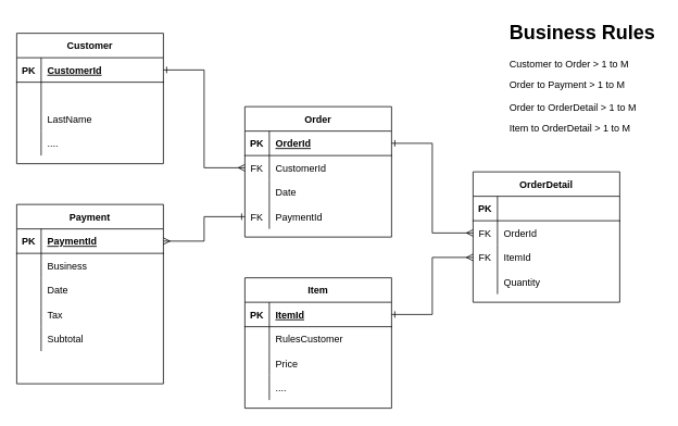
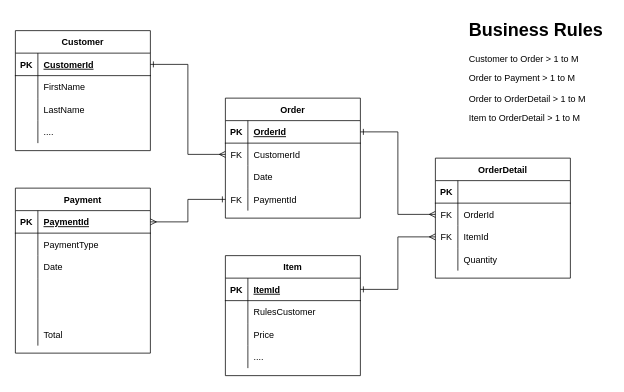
  <mxCell id="0" />
  <mxCell id="1" parent="0" />
  <mxCell id="2" value="Customer" style="shape=table;startSize=30;container=1;collapsible=1;childLayout=tableLayout;fixedRows=1;rowLines=0;fontStyle=1;align=center;resizeLast=1;" vertex="1" parent="1"><mxGeometry x="20" y="40" width="180" height="160" as="geometry" /></mxCell>
  <mxCell id="3" value="" style="shape=partialRectangle;collapsible=0;dropTarget=0;pointerEvents=0;fillColor=none;top=0;left=0;bottom=1;right=0;points=[[0,0.5],[1,0.5]];portConstraint=eastwest;" vertex="1" parent="2"><mxGeometry y="30" width="180" height="30" as="geometry" /></mxCell>
  <mxCell id="4" value="PK" style="shape=partialRectangle;connectable=0;fillColor=none;top=0;left=0;bottom=0;right=0;fontStyle=1;overflow=hidden;" vertex="1" parent="3"><mxGeometry width="30" height="30" as="geometry" /></mxCell>
  <mxCell id="5" value="CustomerId" style="shape=partialRectangle;connectable=0;fillColor=none;top=0;left=0;bottom=0;right=0;align=left;spacingLeft=6;fontStyle=5;overflow=hidden;" vertex="1" parent="3"><mxGeometry x="30" width="150" height="30" as="geometry" /></mxCell>
  <mxCell id="6" value="" style="shape=partialRectangle;collapsible=0;dropTarget=0;pointerEvents=0;fillColor=none;top=0;left=0;bottom=0;right=0;points=[[0,0.5],[1,0.5]];portConstraint=eastwest;" vertex="1" parent="2"><mxGeometry y="60" width="180" height="30" as="geometry" /></mxCell>
  <mxCell id="7" value="" style="shape=partialRectangle;connectable=0;fillColor=none;top=0;left=0;bottom=0;right=0;editable=1;overflow=hidden;" vertex="1" parent="6"><mxGeometry width="30" height="30" as="geometry" /></mxCell>
+ <mxCell id="8" value="FirstName" style="shape=partialRectangle;connectable=0;fillColor=none;top=0;left=0;bottom=0;right=0;align=left;spacingLeft=6;overflow=hidden;" vertex="1" parent="6"><mxGeometry x="30" width="150" height="30" as="geometry" /></mxCell>
  <mxCell id="9" value="" style="shape=partialRectangle;collapsible=0;dropTarget=0;pointerEvents=0;fillColor=none;top=0;left=0;bottom=0;right=0;points=[[0,0.5],[1,0.5]];portConstraint=eastwest;" vertex="1" parent="2"><mxGeometry y="90" width="180" height="30" as="geometry" /></mxCell>
  <mxCell id="10" value="" style="shape=partialRectangle;connectable=0;fillColor=none;top=0;left=0;bottom=0;right=0;editable=1;overflow=hidden;" vertex="1" parent="9"><mxGeometry width="30" height="30" as="geometry" /></mxCell>
  <mxCell id="11" value="LastName" style="shape=partialRectangle;connectable=0;fillColor=none;top=0;left=0;bottom=0;right=0;align=left;spacingLeft=6;overflow=hidden;" vertex="1" parent="9"><mxGeometry x="30" width="150" height="30" as="geometry" /></mxCell>
  <mxCell id="12" value="" style="shape=partialRectangle;collapsible=0;dropTarget=0;pointerEvents=0;fillColor=none;top=0;left=0;bottom=0;right=0;points=[[0,0.5],[1,0.5]];portConstraint=eastwest;" vertex="1" parent="2"><mxGeometry y="120" width="180" height="30" as="geometry" /></mxCell>
  <mxCell id="13" value="" style="shape=partialRectangle;connectable=0;fillColor=none;top=0;left=0;bottom=0;right=0;editable=1;overflow=hidden;" vertex="1" parent="12"><mxGeometry width="30" height="30" as="geometry" /></mxCell>
  <mxCell id="14" value="...." style="shape=partialRectangle;connectable=0;fillColor=none;top=0;left=0;bottom=0;right=0;align=left;spacingLeft=6;overflow=hidden;" vertex="1" parent="12"><mxGeometry x="30" width="150" height="30" as="geometry" /></mxCell>
  <mxCell id="15" value="Item" style="shape=table;startSize=30;container=1;collapsible=1;childLayout=tableLayout;fixedRows=1;rowLines=0;fontStyle=1;align=center;resizeLast=1;" vertex="1" parent="1"><mxGeometry x="300" y="340" width="180" height="160" as="geometry" /></mxCell>
  <mxCell id="16" value="" style="shape=partialRectangle;collapsible=0;dropTarget=0;pointerEvents=0;fillColor=none;top=0;left=0;bottom=1;right=0;points=[[0,0.5],[1,0.5]];portConstraint=eastwest;" vertex="1" parent="15"><mxGeometry y="30" width="180" height="30" as="geometry" /></mxCell>
  <mxCell id="17" value="PK" style="shape=partialRectangle;connectable=0;fillColor=none;top=0;left=0;bottom=0;right=0;fontStyle=1;overflow=hidden;" vertex="1" parent="16"><mxGeometry width="30" height="30" as="geometry" /></mxCell>
  <mxCell id="18" value="ItemId" style="shape=partialRectangle;connectable=0;fillColor=none;top=0;left=0;bottom=0;right=0;align=left;spacingLeft=6;fontStyle=5;overflow=hidden;" vertex="1" parent="16"><mxGeometry x="30" width="150" height="30" as="geometry" /></mxCell>
  <mxCell id="19" value="" style="shape=partialRectangle;collapsible=0;dropTarget=0;pointerEvents=0;fillColor=none;top=0;left=0;bottom=0;right=0;points=[[0,0.5],[1,0.5]];portConstraint=eastwest;" vertex="1" parent="15"><mxGeometry y="60" width="180" height="30" as="geometry" /></mxCell>
  <mxCell id="20" value="" style="shape=partialRectangle;connectable=0;fillColor=none;top=0;left=0;bottom=0;right=0;editable=1;overflow=hidden;" vertex="1" parent="19"><mxGeometry width="30" height="30" as="geometry" /></mxCell>
  <mxCell id="21" value="RulesCustomer" style="shape=partialRectangle;connectable=0;fillColor=none;top=0;left=0;bottom=0;right=0;align=left;spacingLeft=6;overflow=hidden;" vertex="1" parent="19"><mxGeometry x="30" width="150" height="30" as="geometry" /></mxCell>
  <mxCell id="22" value="" style="shape=partialRectangle;collapsible=0;dropTarget=0;pointerEvents=0;fillColor=none;top=0;left=0;bottom=0;right=0;points=[[0,0.5],[1,0.5]];portConstraint=eastwest;" vertex="1" parent="15"><mxGeometry y="90" width="180" height="30" as="geometry" /></mxCell>
  <mxCell id="23" value="" style="shape=partialRectangle;connectable=0;fillColor=none;top=0;left=0;bottom=0;right=0;editable=1;overflow=hidden;" vertex="1" parent="22"><mxGeometry width="30" height="30" as="geometry" /></mxCell>
  <mxCell id="24" value="Price" style="shape=partialRectangle;connectable=0;fillColor=none;top=0;left=0;bottom=0;right=0;align=left;spacingLeft=6;overflow=hidden;" vertex="1" parent="22"><mxGeometry x="30" width="150" height="30" as="geometry" /></mxCell>
  <mxCell id="25" value="" style="shape=partialRectangle;collapsible=0;dropTarget=0;pointerEvents=0;fillColor=none;top=0;left=0;bottom=0;right=0;points=[[0,0.5],[1,0.5]];portConstraint=eastwest;" vertex="1" parent="15"><mxGeometry y="120" width="180" height="30" as="geometry" /></mxCell>
  <mxCell id="26" value="" style="shape=partialRectangle;connectable=0;fillColor=none;top=0;left=0;bottom=0;right=0;editable=1;overflow=hidden;" vertex="1" parent="25"><mxGeometry width="30" height="30" as="geometry" /></mxCell>
  <mxCell id="27" value="...." style="shape=partialRectangle;connectable=0;fillColor=none;top=0;left=0;bottom=0;right=0;align=left;spacingLeft=6;overflow=hidden;" vertex="1" parent="25"><mxGeometry x="30" width="150" height="30" as="geometry" /></mxCell>
  <mxCell id="28" value="Order" style="shape=table;startSize=30;container=1;collapsible=1;childLayout=tableLayout;fixedRows=1;rowLines=0;fontStyle=1;align=center;resizeLast=1;" vertex="1" parent="1"><mxGeometry x="300" y="130" width="180" height="160" as="geometry" /></mxCell>
  <mxCell id="29" value="" style="shape=partialRectangle;collapsible=0;dropTarget=0;pointerEvents=0;fillColor=none;top=0;left=0;bottom=1;right=0;points=[[0,0.5],[1,0.5]];portConstraint=eastwest;" vertex="1" parent="28"><mxGeometry y="30" width="180" height="30" as="geometry" /></mxCell>
  <mxCell id="30" value="PK" style="shape=partialRectangle;connectable=0;fillColor=none;top=0;left=0;bottom=0;right=0;fontStyle=1;overflow=hidden;" vertex="1" parent="29"><mxGeometry width="30" height="30" as="geometry" /></mxCell>
  <mxCell id="31" value="OrderId" style="shape=partialRectangle;connectable=0;fillColor=none;top=0;left=0;bottom=0;right=0;align=left;spacingLeft=6;fontStyle=5;overflow=hidden;" vertex="1" parent="29"><mxGeometry x="30" width="150" height="30" as="geometry" /></mxCell>
  <mxCell id="32" value="" style="shape=partialRectangle;collapsible=0;dropTarget=0;pointerEvents=0;fillColor=none;top=0;left=0;bottom=0;right=0;points=[[0,0.5],[1,0.5]];portConstraint=eastwest;" vertex="1" parent="28"><mxGeometry y="60" width="180" height="30" as="geometry" /></mxCell>
  <mxCell id="33" value="FK" style="shape=partialRectangle;connectable=0;fillColor=none;top=0;left=0;bottom=0;right=0;fontStyle=0;overflow=hidden;" vertex="1" parent="32"><mxGeometry width="30" height="30" as="geometry" /></mxCell>
  <mxCell id="34" value="CustomerId" style="shape=partialRectangle;connectable=0;fillColor=none;top=0;left=0;bottom=0;right=0;align=left;spacingLeft=6;fontStyle=0;overflow=hidden;" vertex="1" parent="32"><mxGeometry x="30" width="150" height="30" as="geometry" /></mxCell>
  <mxCell id="35" value="" style="shape=partialRectangle;collapsible=0;dropTarget=0;pointerEvents=0;fillColor=none;top=0;left=0;bottom=0;right=0;points=[[0,0.5],[1,0.5]];portConstraint=eastwest;" vertex="1" parent="28"><mxGeometry y="90" width="180" height="30" as="geometry" /></mxCell>
  <mxCell id="36" value="" style="shape=partialRectangle;connectable=0;fillColor=none;top=0;left=0;bottom=0;right=0;editable=1;overflow=hidden;" vertex="1" parent="35"><mxGeometry width="30" height="30" as="geometry" /></mxCell>
  <mxCell id="37" value="Date" style="shape=partialRectangle;connectable=0;fillColor=none;top=0;left=0;bottom=0;right=0;align=left;spacingLeft=6;overflow=hidden;" vertex="1" parent="35"><mxGeometry x="30" width="150" height="30" as="geometry" /></mxCell>
  <mxCell id="38" value="" style="shape=partialRectangle;collapsible=0;dropTarget=0;pointerEvents=0;fillColor=none;top=0;left=0;bottom=0;right=0;points=[[0,0.5],[1,0.5]];portConstraint=eastwest;" vertex="1" parent="28"><mxGeometry y="120" width="180" height="30" as="geometry" /></mxCell>
  <mxCell id="39" value="FK" style="shape=partialRectangle;connectable=0;fillColor=none;top=0;left=0;bottom=0;right=0;editable=1;overflow=hidden;" vertex="1" parent="38"><mxGeometry width="30" height="30" as="geometry" /></mxCell>
  <mxCell id="40" value="PaymentId" style="shape=partialRectangle;connectable=0;fillColor=none;top=0;left=0;bottom=0;right=0;align=left;spacingLeft=6;overflow=hidden;" vertex="1" parent="38"><mxGeometry x="30" width="150" height="30" as="geometry" /></mxCell>
  <mxCell id="41" style="edgeStyle=orthogonalEdgeStyle;rounded=0;orthogonalLoop=1;jettySize=auto;html=1;entryX=0;entryY=0.5;entryDx=0;entryDy=0;endArrow=ERmany;endFill=0;startArrow=ERone;startFill=0;" edge="1" parent="1" source="3" target="32"><mxGeometry relative="1" as="geometry" /></mxCell>
  <mxCell id="42" value="Payment" style="shape=table;startSize=30;container=1;collapsible=1;childLayout=tableLayout;fixedRows=1;rowLines=0;fontStyle=1;align=center;resizeLast=1;" vertex="1" parent="1"><mxGeometry x="20" y="250" width="180" height="220" as="geometry" /></mxCell>
  <mxCell id="43" value="" style="shape=partialRectangle;collapsible=0;dropTarget=0;pointerEvents=0;fillColor=none;top=0;left=0;bottom=1;right=0;points=[[0,0.5],[1,0.5]];portConstraint=eastwest;" vertex="1" parent="42"><mxGeometry y="30" width="180" height="30" as="geometry" /></mxCell>
  <mxCell id="44" value="PK" style="shape=partialRectangle;connectable=0;fillColor=none;top=0;left=0;bottom=0;right=0;fontStyle=1;overflow=hidden;" vertex="1" parent="43"><mxGeometry width="30" height="30" as="geometry" /></mxCell>
  <mxCell id="45" value="PaymentId" style="shape=partialRectangle;connectable=0;fillColor=none;top=0;left=0;bottom=0;right=0;align=left;spacingLeft=6;fontStyle=5;overflow=hidden;" vertex="1" parent="43"><mxGeometry x="30" width="150" height="30" as="geometry" /></mxCell>
  <mxCell id="46" value="" style="shape=partialRectangle;collapsible=0;dropTarget=0;pointerEvents=0;fillColor=none;top=0;left=0;bottom=0;right=0;points=[[0,0.5],[1,0.5]];portConstraint=eastwest;" vertex="1" parent="42"><mxGeometry y="60" width="180" height="30" as="geometry" /></mxCell>
  <mxCell id="47" value="" style="shape=partialRectangle;connectable=0;fillColor=none;top=0;left=0;bottom=0;right=0;editable=1;overflow=hidden;" vertex="1" parent="46"><mxGeometry width="30" height="30" as="geometry" /></mxCell>
- <mxCell id="48" value="Business" style="shape=partialRectangle;connectable=0;fillColor=none;top=0;left=0;bottom=0;right=0;align=left;spacingLeft=6;overflow=hidden;" vertex="1" parent="46"><mxGeometry x="30" width="150" height="30" as="geometry" /></mxCell>
+ <mxCell id="48" value="PaymentType" style="shape=partialRectangle;connectable=0;fillColor=none;top=0;left=0;bottom=0;right=0;align=left;spacingLeft=6;overflow=hidden;" vertex="1" parent="46"><mxGeometry x="30" width="150" height="30" as="geometry" /></mxCell>
  <mxCell id="49" value="" style="shape=partialRectangle;collapsible=0;dropTarget=0;pointerEvents=0;fillColor=none;top=0;left=0;bottom=0;right=0;points=[[0,0.5],[1,0.5]];portConstraint=eastwest;" vertex="1" parent="42"><mxGeometry y="90" width="180" height="30" as="geometry" /></mxCell>
  <mxCell id="50" value="" style="shape=partialRectangle;connectable=0;fillColor=none;top=0;left=0;bottom=0;right=0;editable=1;overflow=hidden;" vertex="1" parent="49"><mxGeometry width="30" height="30" as="geometry" /></mxCell>
  <mxCell id="51" value="Date" style="shape=partialRectangle;connectable=0;fillColor=none;top=0;left=0;bottom=0;right=0;align=left;spacingLeft=6;overflow=hidden;" vertex="1" parent="49"><mxGeometry x="30" width="150" height="30" as="geometry" /></mxCell>
  <mxCell id="52" value="" style="shape=partialRectangle;collapsible=0;dropTarget=0;pointerEvents=0;fillColor=none;top=0;left=0;bottom=0;right=0;points=[[0,0.5],[1,0.5]];portConstraint=eastwest;" vertex="1" parent="42"><mxGeometry y="120" width="180" height="30" as="geometry" /></mxCell>
  <mxCell id="53" value="" style="shape=partialRectangle;connectable=0;fillColor=none;top=0;left=0;bottom=0;right=0;editable=1;overflow=hidden;" vertex="1" parent="52"><mxGeometry width="30" height="30" as="geometry" /></mxCell>
- <mxCell id="54" value="Tax" style="shape=partialRectangle;connectable=0;fillColor=none;top=0;left=0;bottom=0;right=0;align=left;spacingLeft=6;overflow=hidden;" vertex="1" parent="52"><mxGeometry x="30" width="150" height="30" as="geometry" /></mxCell>
  <mxCell id="55" value="" style="shape=partialRectangle;collapsible=0;dropTarget=0;pointerEvents=0;fillColor=none;top=0;left=0;bottom=0;right=0;points=[[0,0.5],[1,0.5]];portConstraint=eastwest;" vertex="1" parent="42"><mxGeometry y="150" width="180" height="30" as="geometry" /></mxCell>
  <mxCell id="56" value="" style="shape=partialRectangle;connectable=0;fillColor=none;top=0;left=0;bottom=0;right=0;editable=1;overflow=hidden;" vertex="1" parent="55"><mxGeometry width="30" height="30" as="geometry" /></mxCell>
- <mxCell id="57" value="Subtotal" style="shape=partialRectangle;connectable=0;fillColor=none;top=0;left=0;bottom=0;right=0;align=left;spacingLeft=6;overflow=hidden;" vertex="1" parent="55"><mxGeometry x="30" width="150" height="30" as="geometry" /></mxCell>
  <mxCell id="58" value="" style="shape=partialRectangle;collapsible=0;dropTarget=0;pointerEvents=0;fillColor=none;top=0;left=0;bottom=0;right=0;points=[[0,0.5],[1,0.5]];portConstraint=eastwest;" vertex="1" parent="42"><mxGeometry y="180" width="180" height="30" as="geometry" /></mxCell>
  <mxCell id="59" value="" style="shape=partialRectangle;connectable=0;fillColor=none;top=0;left=0;bottom=0;right=0;editable=1;overflow=hidden;" vertex="1" parent="58"><mxGeometry width="30" height="30" as="geometry" /></mxCell>
+ <mxCell id="60" value="Total" style="shape=partialRectangle;connectable=0;fillColor=none;top=0;left=0;bottom=0;right=0;align=left;spacingLeft=6;overflow=hidden;" vertex="1" parent="58"><mxGeometry x="30" width="150" height="30" as="geometry" /></mxCell>
  <mxCell id="61" style="edgeStyle=orthogonalEdgeStyle;rounded=0;orthogonalLoop=1;jettySize=auto;html=1;entryX=0;entryY=0.5;entryDx=0;entryDy=0;startArrow=ERmany;startFill=0;endArrow=ERone;endFill=0;" edge="1" parent="1" source="43" target="38"><mxGeometry relative="1" as="geometry" /></mxCell>
  <mxCell id="62" value="OrderDetail" style="shape=table;startSize=30;container=1;collapsible=1;childLayout=tableLayout;fixedRows=1;rowLines=0;fontStyle=1;align=center;resizeLast=1;" vertex="1" parent="1"><mxGeometry x="580" y="210" width="180" height="160" as="geometry" /></mxCell>
  <mxCell id="63" value="" style="shape=partialRectangle;collapsible=0;dropTarget=0;pointerEvents=0;fillColor=none;top=0;left=0;bottom=1;right=0;points=[[0,0.5],[1,0.5]];portConstraint=eastwest;" vertex="1" parent="62"><mxGeometry y="30" width="180" height="30" as="geometry" /></mxCell>
  <mxCell id="64" value="PK" style="shape=partialRectangle;connectable=0;fillColor=none;top=0;left=0;bottom=0;right=0;fontStyle=1;overflow=hidden;" vertex="1" parent="63"><mxGeometry width="30" height="30" as="geometry" /></mxCell>
  <mxCell id="65" value="" style="shape=partialRectangle;collapsible=0;dropTarget=0;pointerEvents=0;fillColor=none;top=0;left=0;bottom=0;right=0;points=[[0,0.5],[1,0.5]];portConstraint=eastwest;" vertex="1" parent="62"><mxGeometry y="60" width="180" height="30" as="geometry" /></mxCell>
  <mxCell id="66" value="FK" style="shape=partialRectangle;connectable=0;fillColor=none;top=0;left=0;bottom=0;right=0;fontStyle=0;overflow=hidden;" vertex="1" parent="65"><mxGeometry width="30" height="30" as="geometry" /></mxCell>
  <mxCell id="67" value="OrderId" style="shape=partialRectangle;connectable=0;fillColor=none;top=0;left=0;bottom=0;right=0;align=left;spacingLeft=6;fontStyle=0;overflow=hidden;" vertex="1" parent="65"><mxGeometry x="30" width="150" height="30" as="geometry" /></mxCell>
  <mxCell id="68" value="" style="shape=partialRectangle;collapsible=0;dropTarget=0;pointerEvents=0;fillColor=none;top=0;left=0;bottom=0;right=0;points=[[0,0.5],[1,0.5]];portConstraint=eastwest;" vertex="1" parent="62"><mxGeometry y="90" width="180" height="30" as="geometry" /></mxCell>
  <mxCell id="69" value="FK" style="shape=partialRectangle;connectable=0;fillColor=none;top=0;left=0;bottom=0;right=0;fontStyle=0;overflow=hidden;" vertex="1" parent="68"><mxGeometry width="30" height="30" as="geometry" /></mxCell>
  <mxCell id="70" value="ItemId" style="shape=partialRectangle;connectable=0;fillColor=none;top=0;left=0;bottom=0;right=0;align=left;spacingLeft=6;fontStyle=0;overflow=hidden;" vertex="1" parent="68"><mxGeometry x="30" width="150" height="30" as="geometry" /></mxCell>
  <mxCell id="71" value="" style="shape=partialRectangle;collapsible=0;dropTarget=0;pointerEvents=0;fillColor=none;top=0;left=0;bottom=0;right=0;points=[[0,0.5],[1,0.5]];portConstraint=eastwest;" vertex="1" parent="62"><mxGeometry y="120" width="180" height="30" as="geometry" /></mxCell>
  <mxCell id="72" value="" style="shape=partialRectangle;connectable=0;fillColor=none;top=0;left=0;bottom=0;right=0;editable=1;overflow=hidden;" vertex="1" parent="71"><mxGeometry width="30" height="30" as="geometry" /></mxCell>
  <mxCell id="73" value="Quantity" style="shape=partialRectangle;connectable=0;fillColor=none;top=0;left=0;bottom=0;right=0;align=left;spacingLeft=6;overflow=hidden;" vertex="1" parent="71"><mxGeometry x="30" width="150" height="30" as="geometry" /></mxCell>
  <mxCell id="74" style="edgeStyle=orthogonalEdgeStyle;rounded=0;orthogonalLoop=1;jettySize=auto;html=1;entryX=0;entryY=0.5;entryDx=0;entryDy=0;startArrow=ERone;startFill=0;endArrow=ERmany;endFill=0;" edge="1" parent="1" source="16" target="68"><mxGeometry relative="1" as="geometry" /></mxCell>
  <mxCell id="75" style="edgeStyle=orthogonalEdgeStyle;rounded=0;orthogonalLoop=1;jettySize=auto;html=1;entryX=0;entryY=0.5;entryDx=0;entryDy=0;startArrow=ERone;startFill=0;endArrow=ERmany;endFill=0;" edge="1" parent="1" source="29" target="65"><mxGeometry relative="1" as="geometry" /></mxCell>
  <mxCell id="76" value="&lt;h1&gt;Business Rules&lt;/h1&gt;&lt;p&gt;Customer to Order &amp;gt; 1 to M&lt;/p&gt;&lt;p&gt;Order to Payment &amp;gt; 1 to M&lt;/p&gt;&lt;p&gt;Order to OrderDetail &amp;gt; 1 to M&lt;/p&gt;&lt;p&gt;Item to OrderDetail &amp;gt; 1 to M&lt;/p&gt;&lt;p&gt;&lt;br&gt;&lt;/p&gt;" style="text;html=1;strokeColor=none;fillColor=none;spacing=5;spacingTop=-20;whiteSpace=wrap;overflow=hidden;rounded=0;" vertex="1" parent="1"><mxGeometry x="620" y="20" width="190" height="150" as="geometry" /></mxCell>
